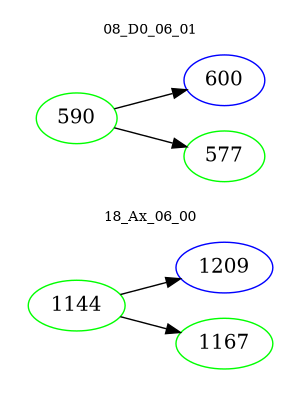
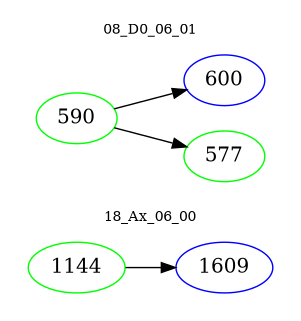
  digraph {
    rankdir=LR
    node [color=green]
    edge [color=black]
    n1 [label=1144]
-   n2 [label=1167]
-   n3 [color=blue label=1209]
+   n3 [color=blue label=1609]
    n4 [label=590]
    n5 [label=577]
    n6 [color=blue label=600]
    subgraph cluster_1 {
      color=white
      fontsize=10
      label="18_Ax_06_00"
      n1
-     n2
      n3
    }
    subgraph cluster_2 {
      color=white
      fontsize=10
      label="08_D0_06_01"
      n4
      n5
      n6
    }
-   n1 -> n2
    n1 -> n3
    n4 -> n5
    n4 -> n6
  }
